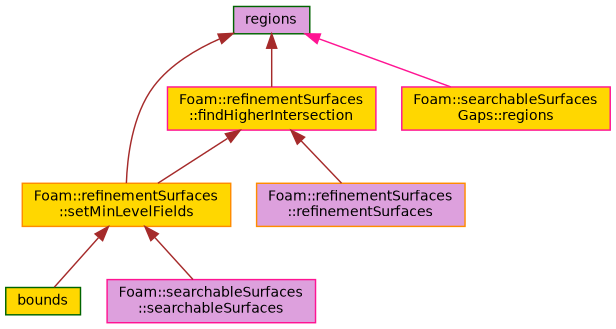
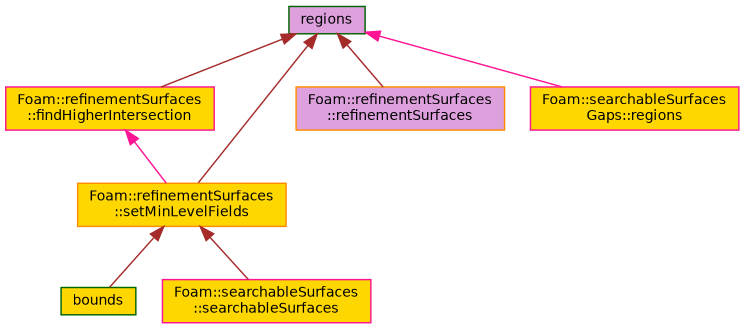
  digraph {
    rankdir=TB
    node [color=deeppink fillcolor=gold fontname=Helvetica fontsize=10 shape=record style=filled]
    edge [color=brown dir=back fontname=Helvetica fontsize=10 labelfontname=Helvetica labelfontsize=10 style=solid]
    n1 [color=darkgreen fillcolor=plum fontcolor=black height=0.2 label=regions width=0.4]
    n2 [height=0.2 label="Foam::refinementSurfaces\l::findHigherIntersection" width=0.4]
    n3 [color=darkorange height=0.2 label="Foam::refinementSurfaces\l::setMinLevelFields" width=0.4]
    n4 [color=darkorange fillcolor=plum height=0.2 label="Foam::refinementSurfaces\l::refinementSurfaces" width=0.4]
    n5 [height=0.2 label="Foam::searchableSurfaces\lGaps::regions" width=0.4]
    n6 [color=darkgreen height=0.2 label=bounds width=0.4]
-   n7 [fillcolor=plum height=0.2 label="Foam::searchableSurfaces\l::searchableSurfaces" width=0.4]
+   n7 [height=0.2 label="Foam::searchableSurfaces\l::searchableSurfaces" width=0.4]
    n1 -> n2
    n1 -> n3
-   n2 -> n4
+   n1 -> n4
    n1 -> n5 [color=deeppink]
-   n2 -> n3
+   n2 -> n3 [color=deeppink]
    n3 -> n6
    n3 -> n7
  }
